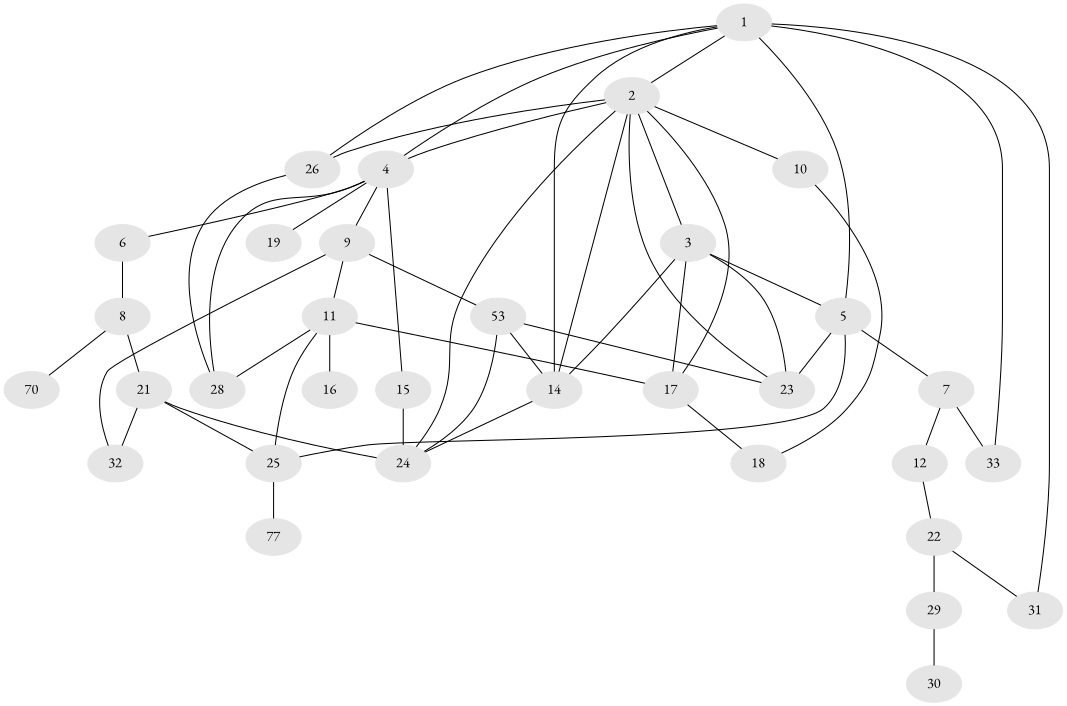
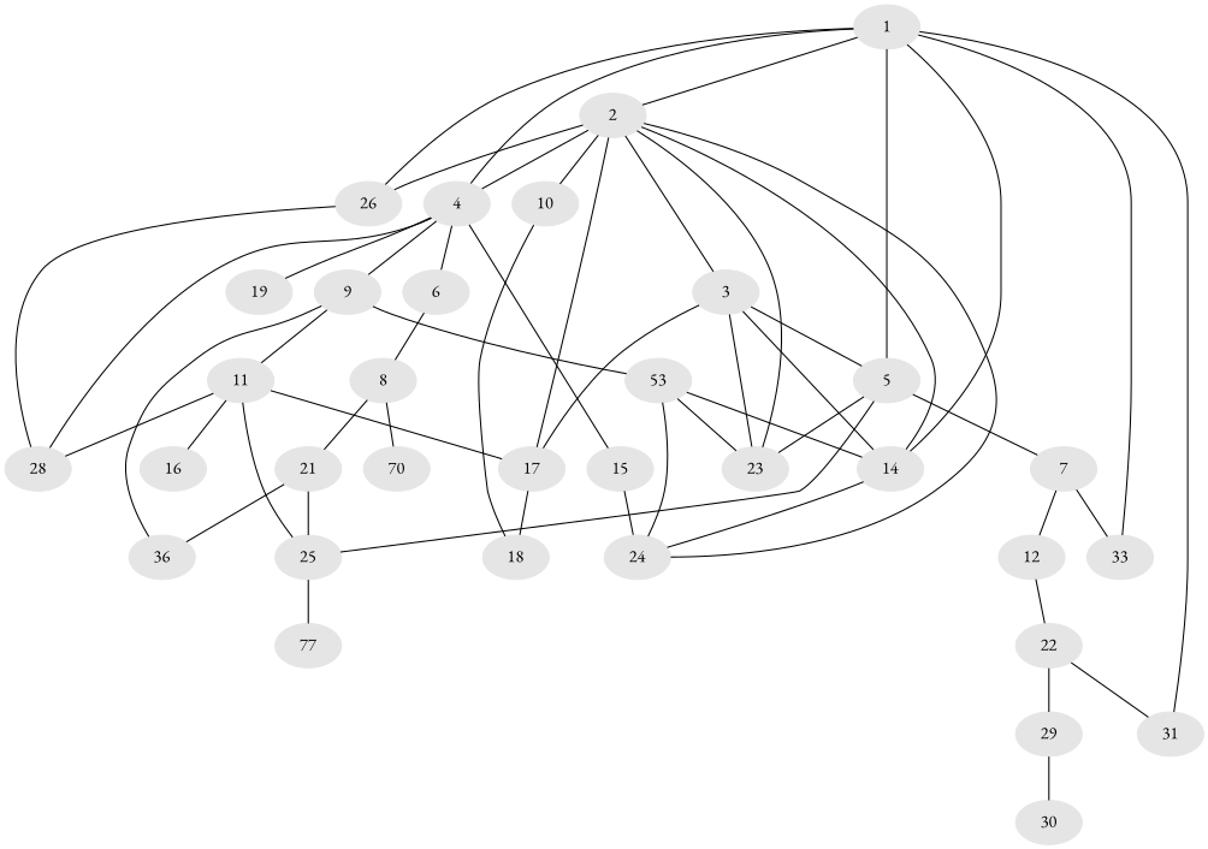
  graph {
    fontname="EB Garamond"
    node [color=gray90 fontname="EB Garamond" style=filled]
    edge [fontname="EB Garamond" weight=1.0]
    1
    2
    4
    5
    14
    26
    31
    33
    3
    10
    17
    23
    24
    19
    6
    9
    15
    28
    7
    25
    18
    8
    11
    n24 [label=53]
-   32
+   32 [label=36]
    12
    n27 [label=77]
    n28 [label=70]
    21
    22
    16
    29
    30
    1 -- 2
    1 -- 4
    1 -- 5 [weight=2.0]
    1 -- 14
    1 -- 26
    1 -- 31
    1 -- 33
    2 -- 4 [weight=2.0]
    2 -- 14
    2 -- 26
    2 -- 3
    2 -- 10 [weight=2.0]
    2 -- 17
    2 -- 23
    2 -- 24
    4 -- 19
    4 -- 6
    4 -- 9
    4 -- 15
    4 -- 28
    5 -- 23
    5 -- 7
    5 -- 25
    14 -- 24
    26 -- 28
    3 -- 5
    3 -- 14
    3 -- 17 [weight=2.0]
    3 -- 23 [weight=2.0]
    10 -- 18
    17 -- 18
    6 -- 8
    9 -- 11
    9 -- n24 [weight=2.0]
    9 -- 32
    15 -- 24 [weight=3.0]
    7 -- 33
    7 -- 12
    25 -- n27
    8 -- n28
    8 -- 21
    11 -- 17
    11 -- 28
    11 -- 25
    11 -- 16
    n24 -- 14
    n24 -- 23
    n24 -- 24
    12 -- 22
-   21 -- 24
    21 -- 25
    21 -- 32
    22 -- 31
    22 -- 29
    29 -- 30
  }
